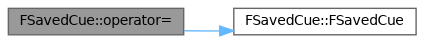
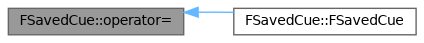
  digraph {
    rankdir=LR
    node [fontname=Helvetica fontsize=10 shape=box style=filled]
    n1 [color=gray40 fillcolor=grey60 fontcolor=black height=0.2 label="FSavedCue::operator=" width=0.4]
    n2 [color=grey40 fillcolor=white height=0.2 label="FSavedCue::FSavedCue" width=0.4]
-   n1 -> n2 [color=steelblue1 fontname=Helvetica fontsize=10 labelfontname=Helvetica labelfontsize=10 style=solid]
+   n2 -> n1 [color=steelblue1 fontname=Helvetica fontsize=10 labelfontname=Helvetica labelfontsize=10 style=solid]
  }
